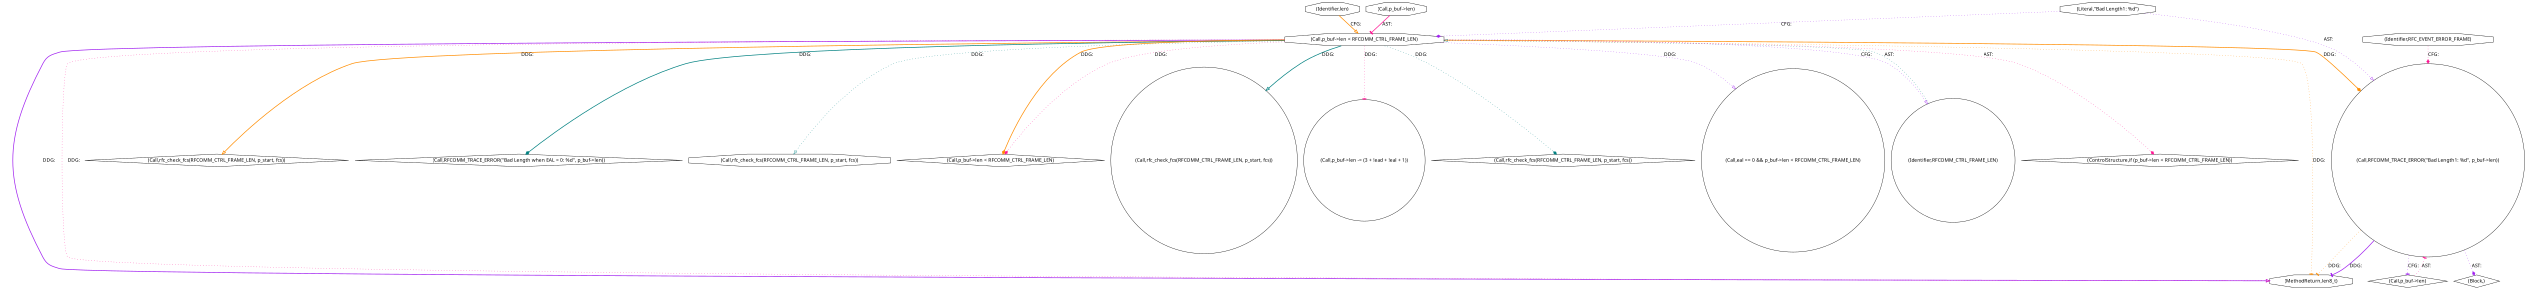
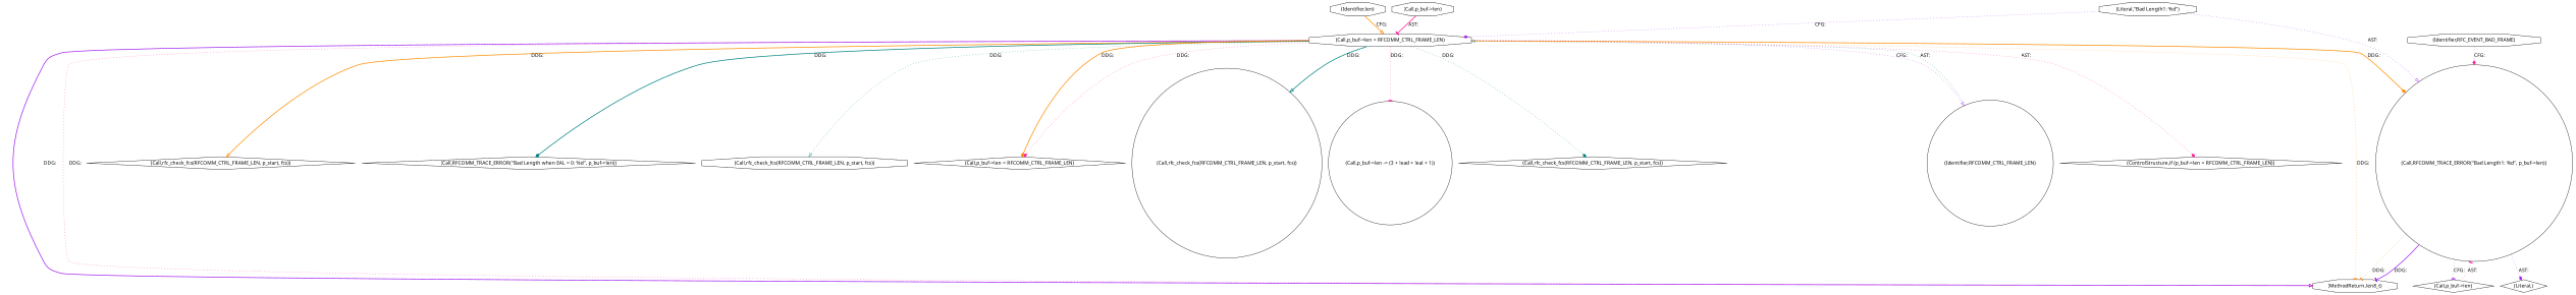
  digraph {
    fontname="Noto Sans"
    node [fontname="Noto Sans" shape=octagon]
    edge [arrowhead=onormal color=purple fontname="Noto Sans" style=dotted]
    n1 [label="(Call,RFCOMM_TRACE_ERROR(\"Bad Length1: %d\", p_buf->len))" shape=circle]
    n2 [label="(MethodReturn,len8_t)"]
    n3 [label="(Call,p_buf->len)" shape=diamond]
-   n4 [label="(Block,)" shape=diamond]
+   n4 [label="(Literal,)" shape=diamond]
    n5 [label="(Call,p_buf->len < RFCOMM_CTRL_FRAME_LEN)"]
    n6 [label="(Call,rfc_check_fcs(RFCOMM_CTRL_FRAME_LEN, p_start, fcs))" shape=diamond]
    n7 [label="(Call,RFCOMM_TRACE_ERROR(\"Bad Length when EAL = 0: %d\", p_buf->len))" shape=diamond]
    n8 [label="(Call,rfc_check_fcs(RFCOMM_CTRL_FRAME_LEN, p_start, fcs))"]
    n9 [label="(Call,p_buf->len < RFCOMM_CTRL_FRAME_LEN)" shape=diamond]
    n10 [label="(Call,rfc_check_fcs(RFCOMM_CTRL_FRAME_LEN, p_start, fcs))" shape=circle]
    n11 [label="(Call,p_buf->len -= (3 + !ead + !eal + 1))" shape=circle]
    n12 [label="(Call,rfc_check_fcs(RFCOMM_CTRL_FRAME_LEN, p_start, fcs))" shape=diamond]
-   n13 [label="(Call,eal == 0 && p_buf->len < RFCOMM_CTRL_FRAME_LEN)" shape=circle]
    n14 [label="(Identifier,RFCOMM_CTRL_FRAME_LEN)" shape=circle]
    n15 [label="(ControlStructure,if (p_buf->len < RFCOMM_CTRL_FRAME_LEN))" shape=diamond]
    n16 [label="(Identifier,len)"]
    n17 [label="(Call,p_buf->len)"]
-   n18 [label="(Identifier,RFC_EVENT_ERROR_FRAME)"]
+   n18 [label="(Identifier,RFC_EVENT_BAD_FRAME)"]
    n19 [label="(Literal,\"Bad Length1: %d\")"]
    n1 -> n2 [arrowhead=tee color=darkorange label="DDG: "]
    n1 -> n2 [arrowhead=tee label="DDG: " style=bold]
    n1 -> n3 [arrowhead=tee label="CFG: "]
    n1 -> n4 [arrowhead=diamond label="AST: "]
    n3 -> n1 [arrowhead=tee color=deeppink label="AST: "]
    n5 -> n1 [arrowhead=diamond color=darkorange label="DDG: " style=bold]
    n5 -> n2 [arrowhead=tee color=darkorange label="DDG: "]
    n5 -> n2 [label="DDG: " style=bold]
    n5 -> n2 [color=deeppink label="DDG: "]
    n5 -> n6 [color=darkorange label="DDG: " style=bold]
    n5 -> n7 [arrowhead=diamond color=teal label="DDG: " style=bold]
    n5 -> n8 [color=teal label="DDG: "]
    n5 -> n9 [arrowhead=diamond color=darkorange label="DDG: " style=bold]
    n5 -> n9 [arrowhead=diamond color=deeppink label="DDG: "]
    n5 -> n10 [color=teal label="DDG: " style=bold]
    n5 -> n11 [arrowhead=tee color=deeppink label="DDG: "]
    n5 -> n12 [arrowhead=diamond color=teal label="DDG: "]
-   n5 -> n13 [label="DDG: "]
    n5 -> n14 [label="CFG: "]
    n5 -> n15 [arrowhead=diamond color=deeppink label="AST: "]
    n14 -> n5 [color=teal label="AST: "]
    n16 -> n5 [color=darkorange label="CFG: " style=bold]
    n17 -> n5 [arrowhead=tee color=deeppink label="AST: " style=bold]
    n18 -> n1 [arrowhead=diamond color=deeppink label="CFG: "]
    n19 -> n1 [label="AST: "]
    n19 -> n5 [arrowhead=diamond label="CFG: "]
  }
